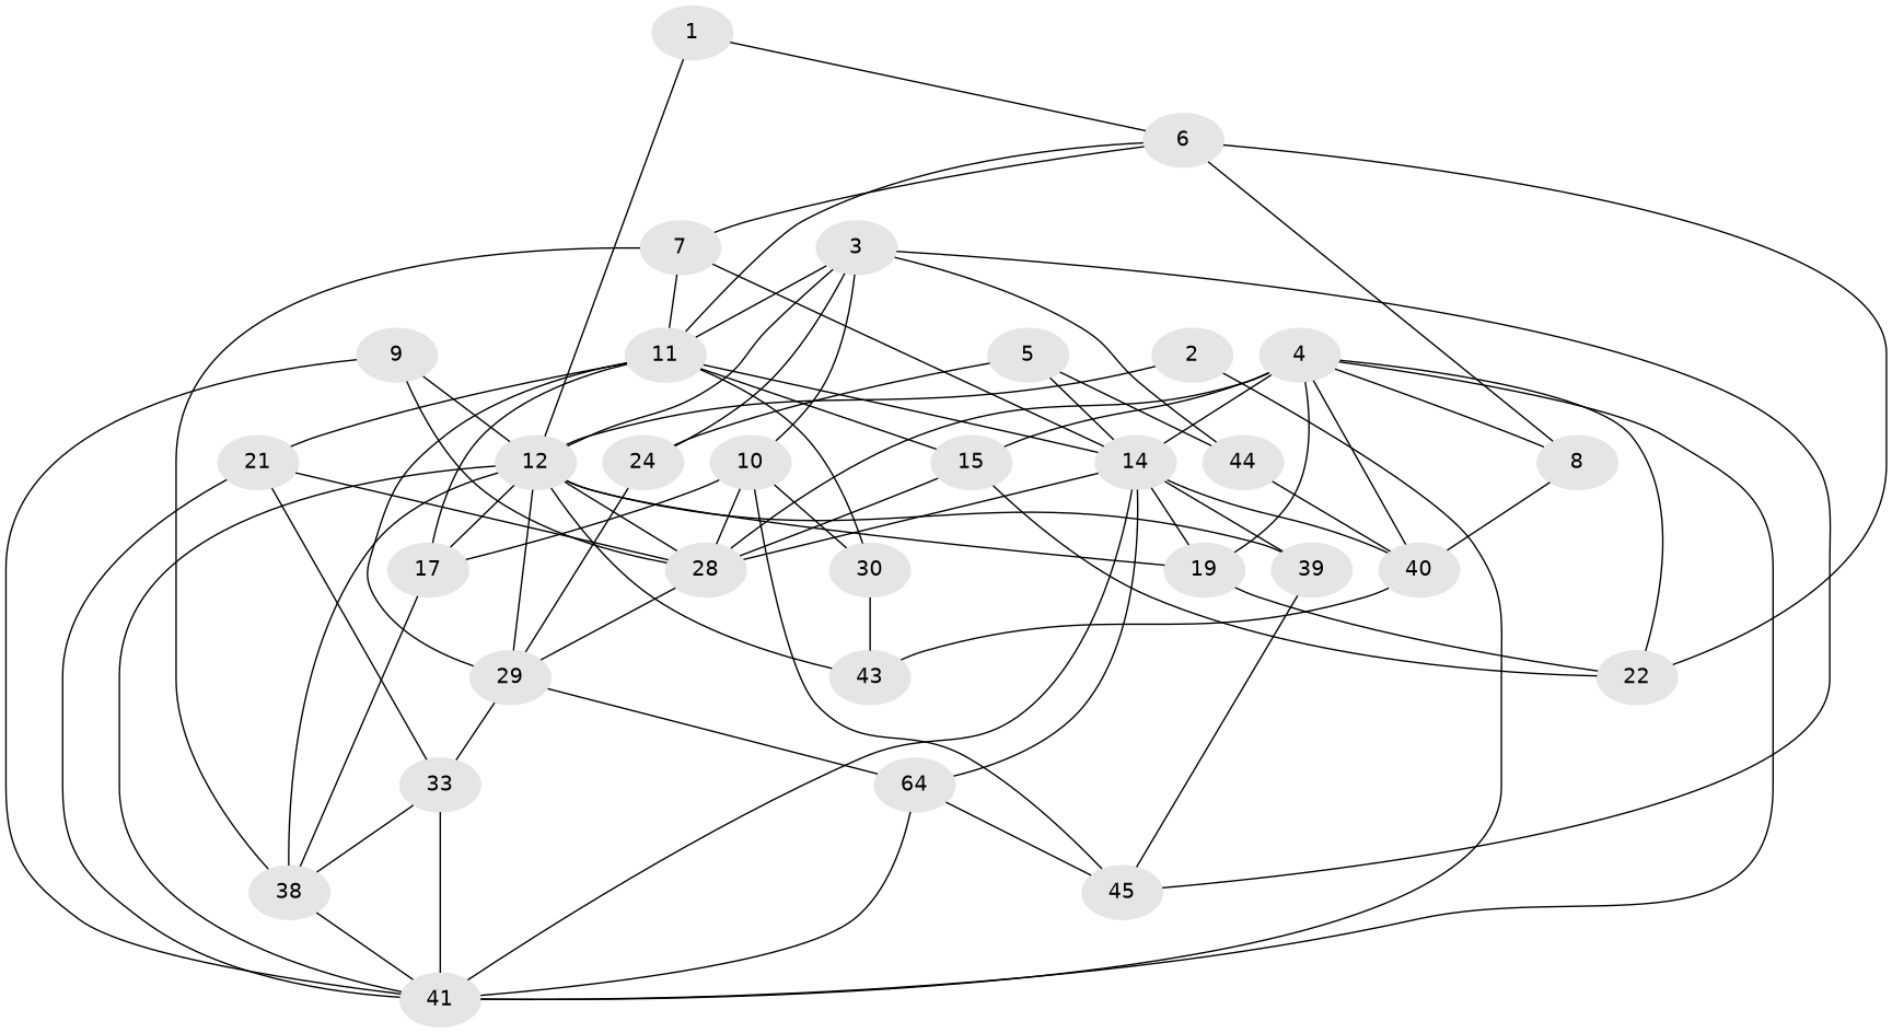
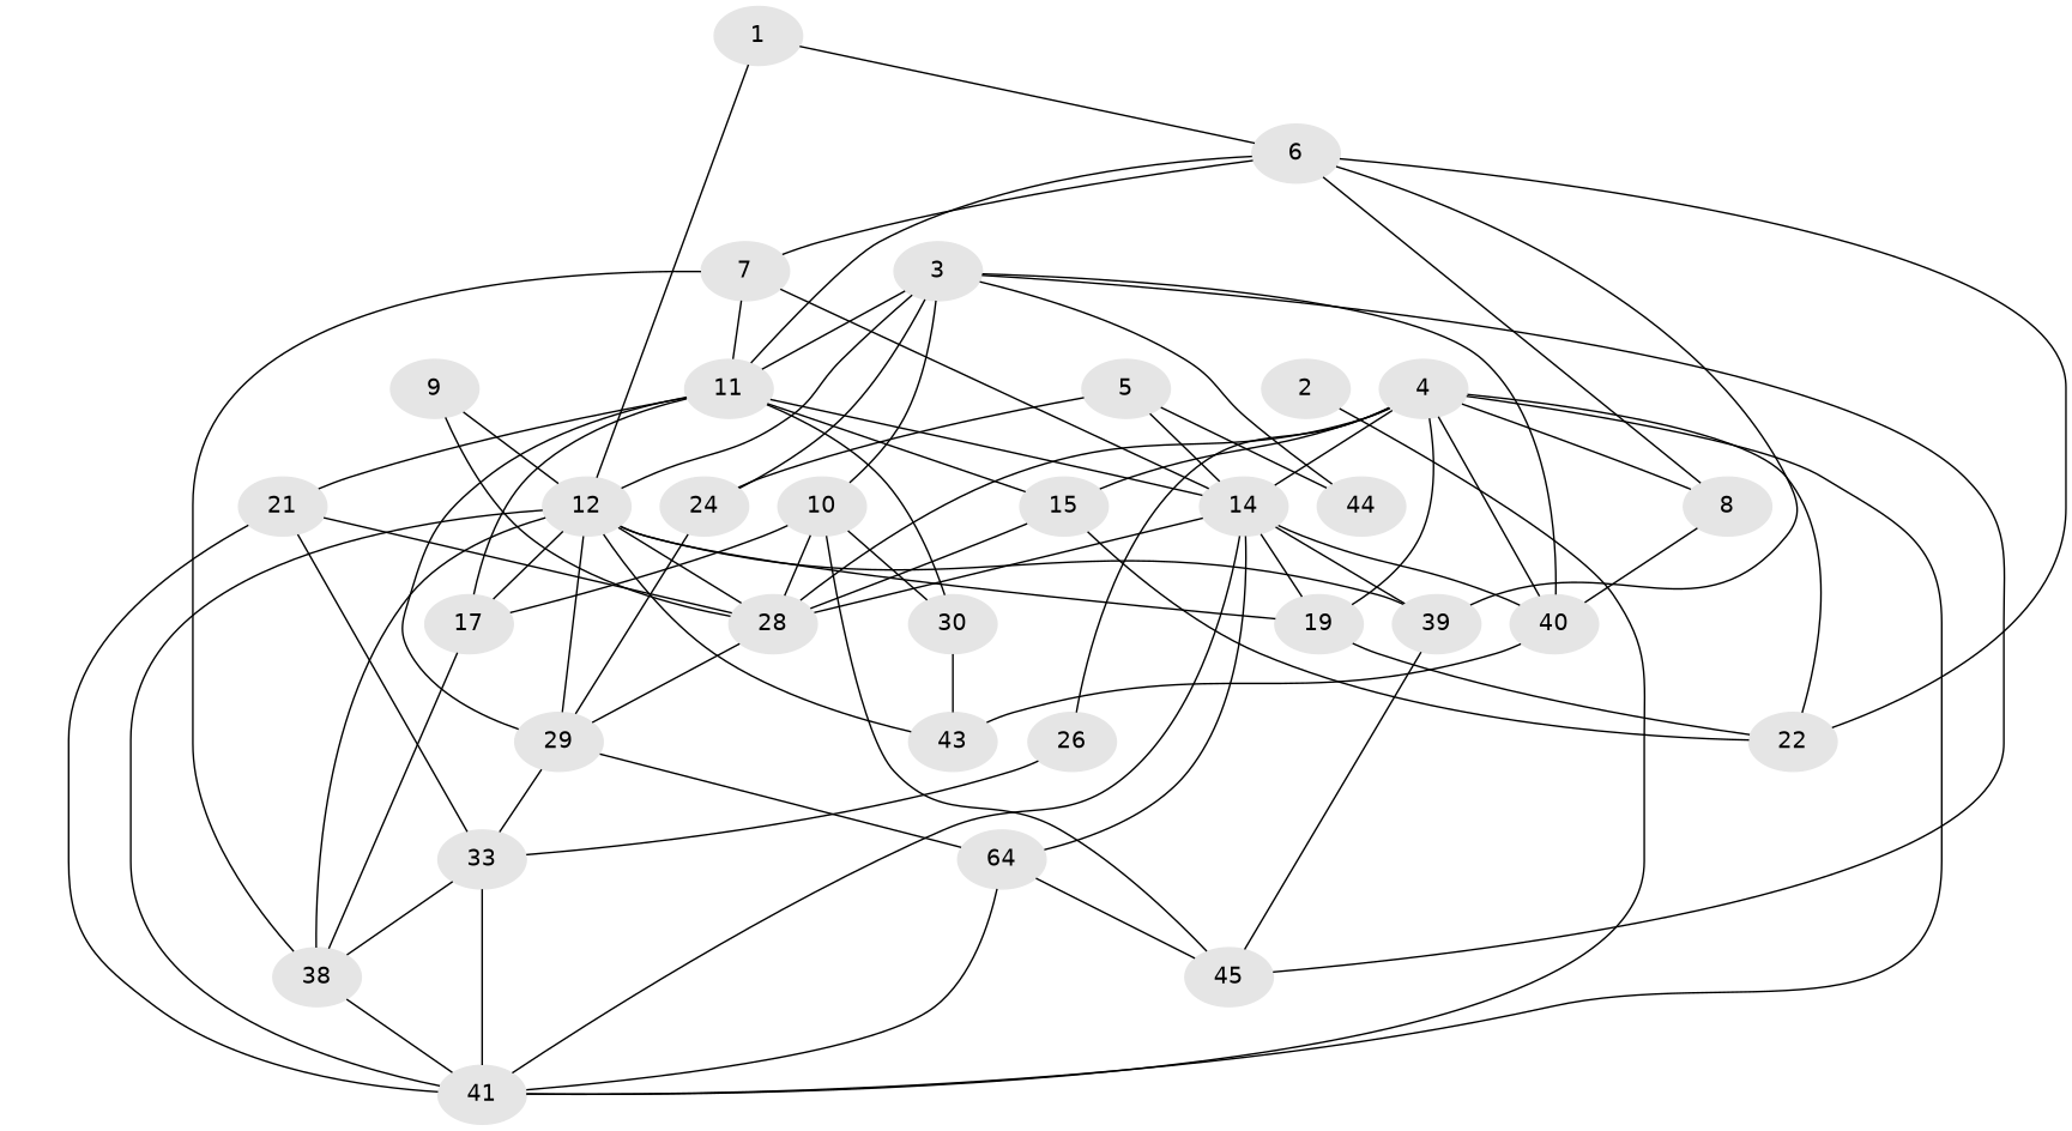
  graph {
    fontname="DejaVu Sans"
    node [color=gray90 fontname="DejaVu Sans" style=filled]
    edge [fontname="DejaVu Sans"]
    6 [super="+13"]
    8 [super="+52"]
    11 [super="+36"]
    22 [super="+31"]
    7
    39
    1
    12 [super="+32"]
    41 [super="+55"]
    19 [super="+23"]
    28 [super="+42"]
    43
    38 [super="+45"]
    17 [super="+54"]
    29 [super="+37"]
    2 [super="+18"]
    40
    3 [super="+35"]
    10 [super="+51"]
    24 [super="+49"]
    44
    n22 [label=45 super="+47"]
    n23 [label=30 super="+30"]
    14 [super="+53"]
    15 [super="+27"]
    21 [super="+48"]
    4 [super="+16"]
+   26
    n29 [label=64]
    33 [super="+50"]
    5 [super="+25"]
    9
    6 -- 8
    6 -- 11
    6 -- 22
    6 -- 7
+   6 -- 39
    8 -- 40
    11 -- 17
    11 -- 29 [weight=2]
    11 -- n23
    11 -- 14
    11 -- 15
    11 -- 21
    7 -- 11
    7 -- 38
    7 -- 14
    39 -- n22
    1 -- 6
    1 -- 12
    12 -- 39
    12 -- 41
    12 -- 19
    12 -- 28
    12 -- 43
    12 -- 38
    12 -- 17 [weight=2]
    12 -- 29
    19 -- 22
    28 -- 29
    38 -- 41
    17 -- 38
    29 -- n29
    29 -- 33
-   2 -- 12
    2 -- 41
    40 -- 43
    3 -- 11
    3 -- 12 [weight=2]
-   44 -- 40
+   3 -- 40
    3 -- 10
    3 -- 24
    3 -- 44
    3 -- n22
    10 -- 28
    10 -- 17
    10 -- n22
    10 -- n23 [weight=2]
    24 -- 29
    n23 -- 43
    14 -- 39
    14 -- 41
    14 -- 19
    14 -- 28 [weight=2]
    14 -- 40
    14 -- n29
    15 -- 22
    15 -- 28
    21 -- 41
    21 -- 28
    21 -- 33
    4 -- 8
    4 -- 22
    4 -- 41
    4 -- 19
    4 -- 28
    4 -- 40
    4 -- 14
    4 -- 15
+   4 -- 26
+   26 -- 33
    n29 -- 41
    n29 -- n22
    33 -- 41
    33 -- 38
    5 -- 24
    5 -- 44
    5 -- 14
    9 -- 12
-   9 -- 41
    9 -- 28
  }
